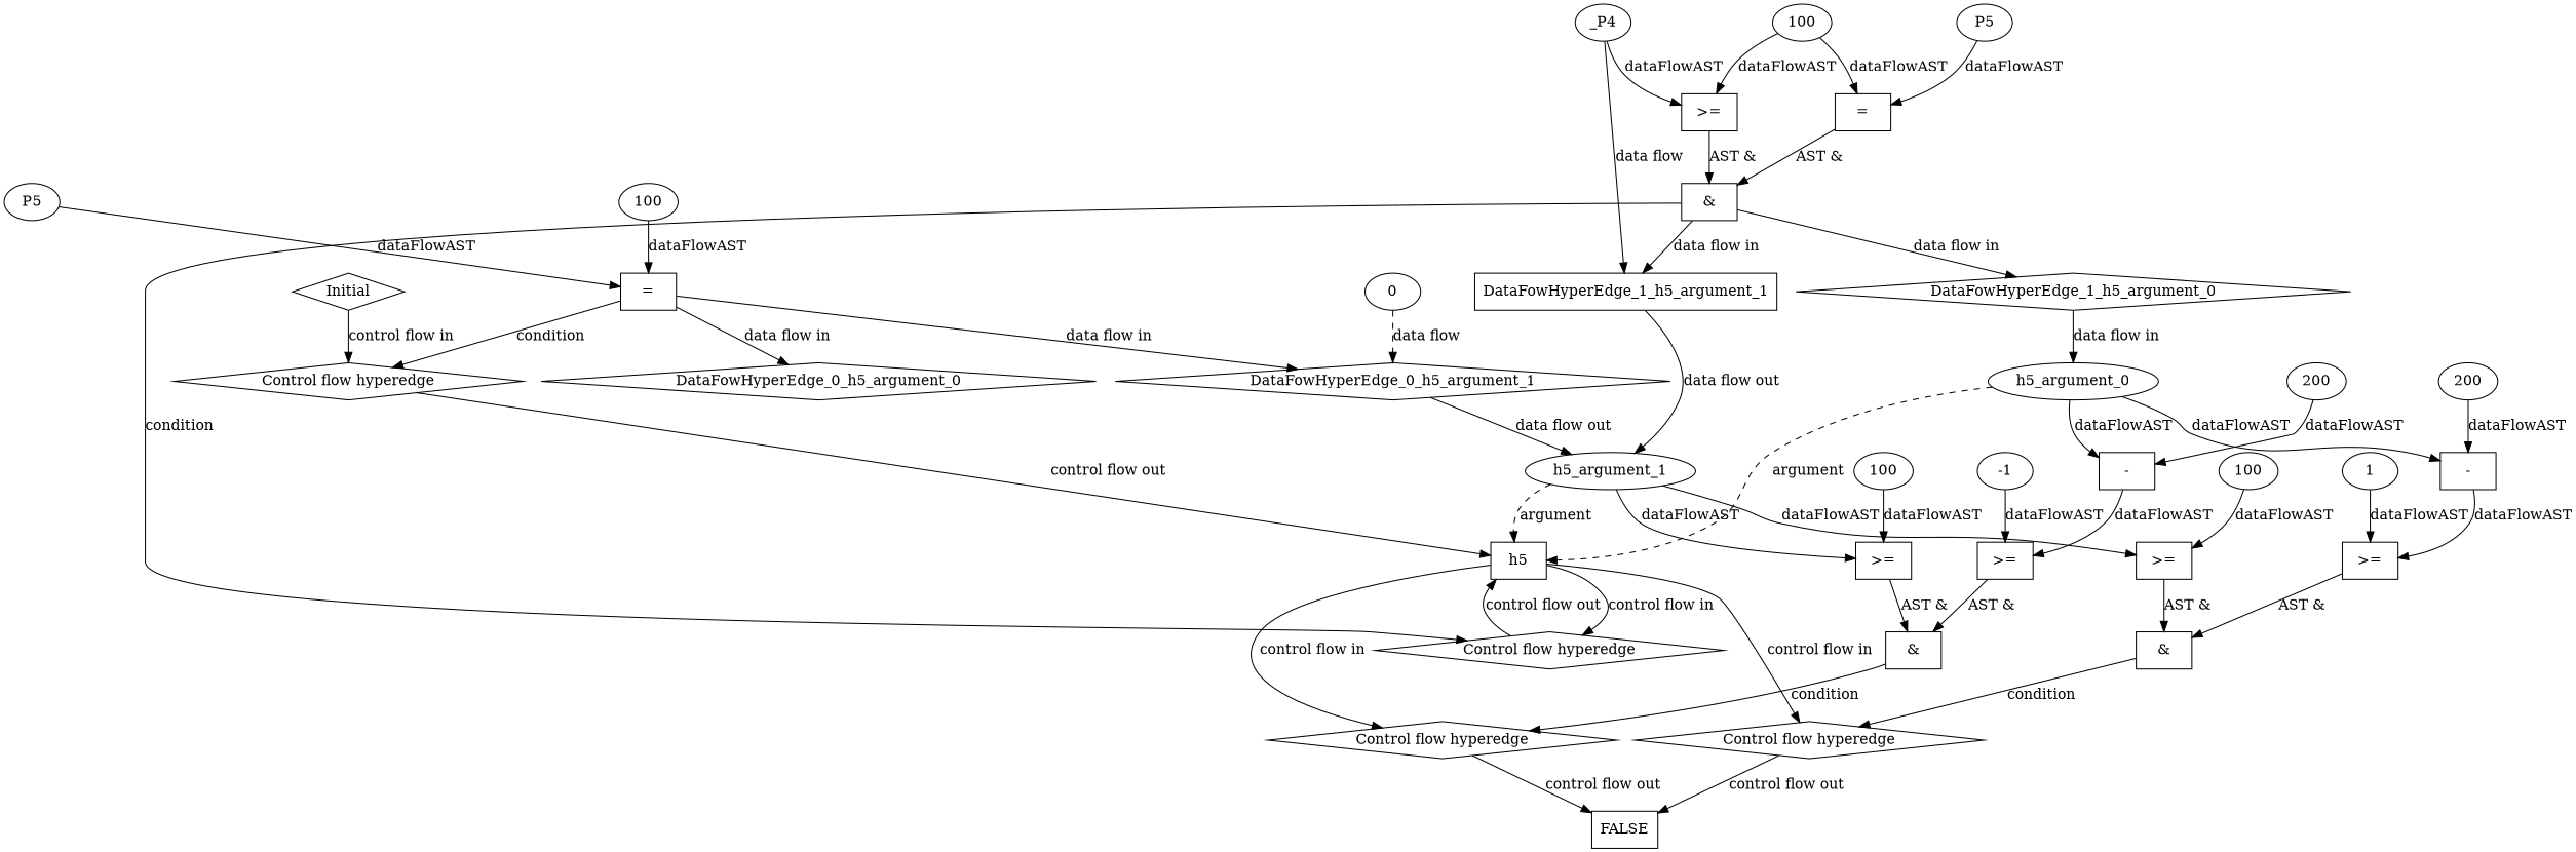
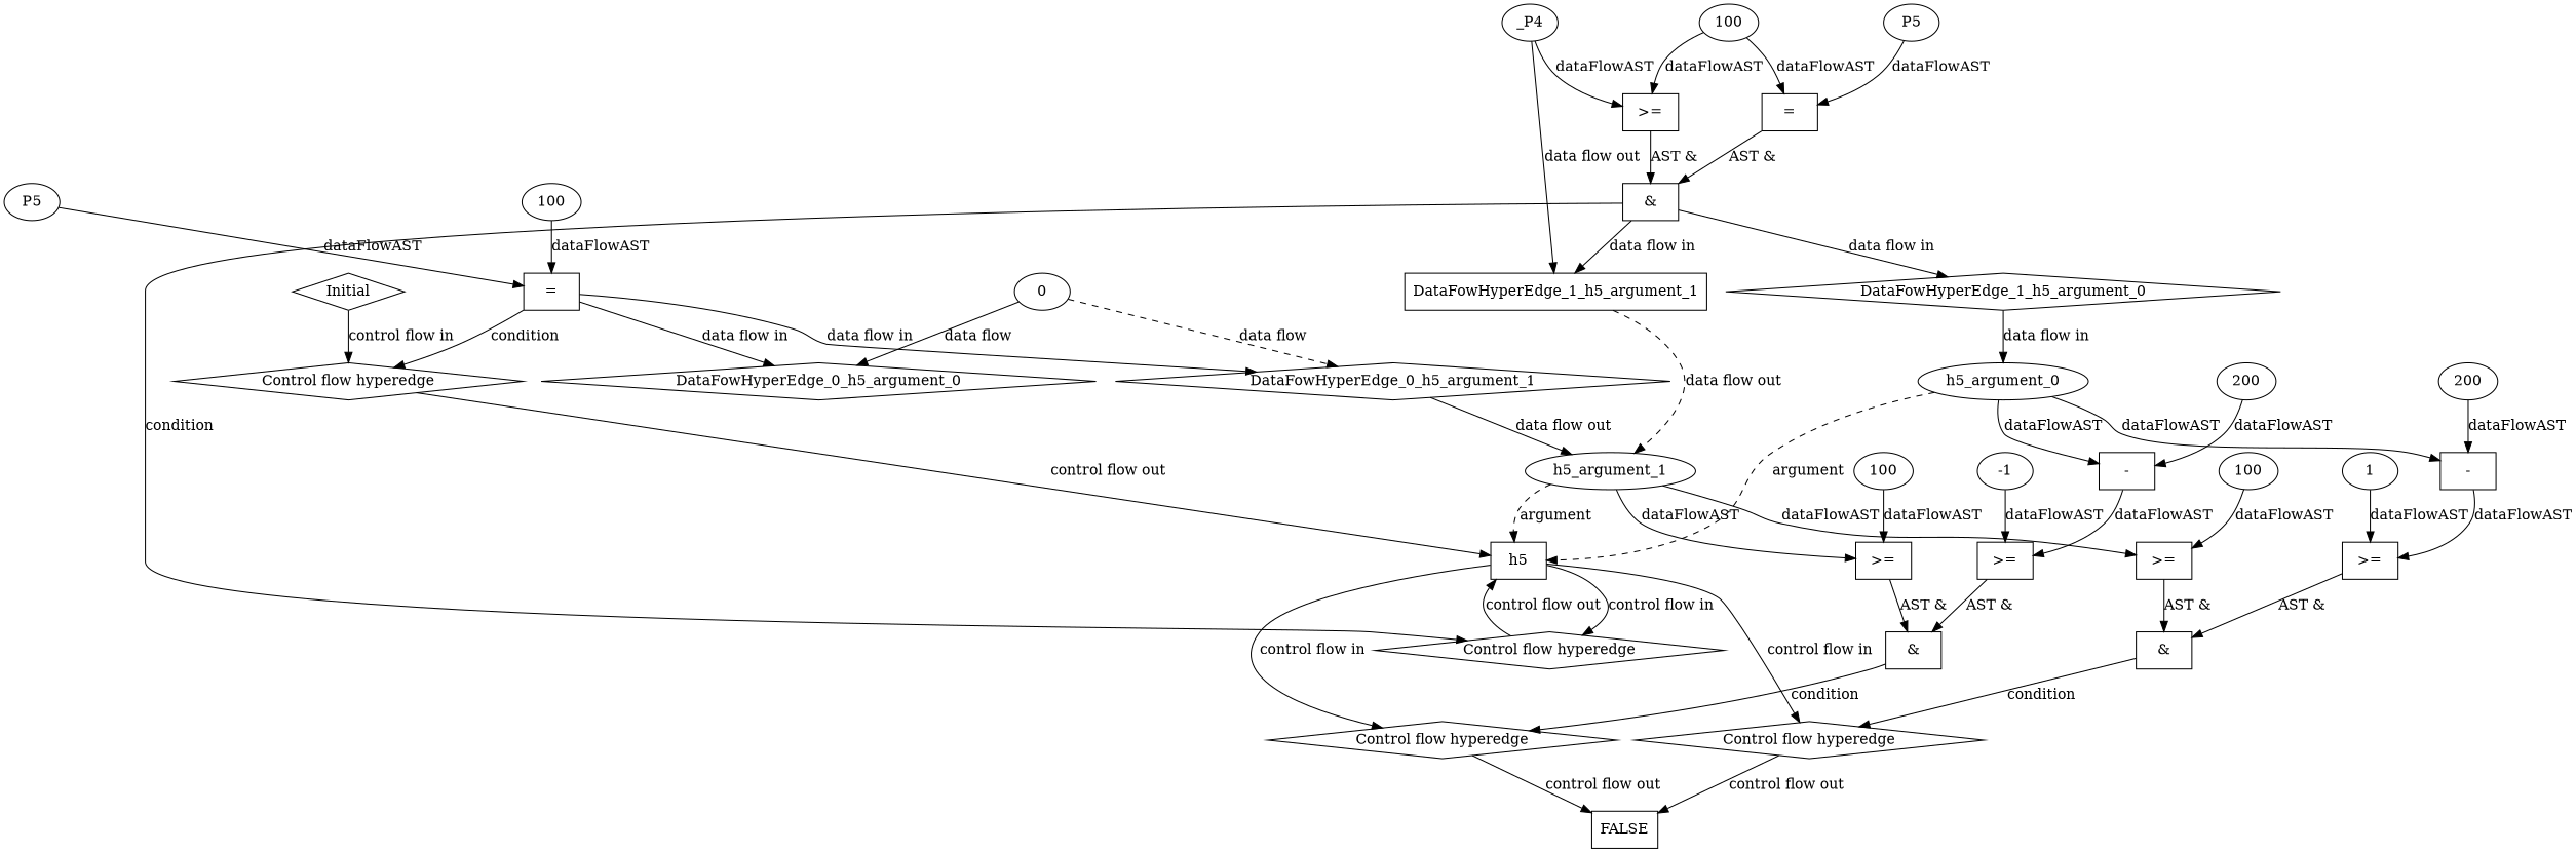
  digraph {
    node [shape=rect]
    n1 [label=h5 nodeName=h5]
    n2 [label="Control flow hyperedge" nodeName=ControlFowHyperEdge_1 shape=diamond]
    n3 [label="Control flow hyperedge" nodeName=ControlFowHyperEdge_2 shape=diamond]
    n4 [label="Control flow hyperedge" nodeName=ControlFowHyperEdge_3 shape=diamond]
    n5 [label=FALSE nodeName=FALSE]
    n6 [label=Initial nodeName=Initial shape=diamond]
    n7 [label="Control flow hyperedge" nodeName=ControlFowHyperEdge_0 shape=diamond]
    n8 [label=h5_argument_0 nodeName=argument0 shape=oval]
    n9 [label="-" nodeName=xxxFALSE___h5_2xxxguard_0_node_2]
    n10 [label="-" nodeName=xxxFALSE___h5_3xxxguard_0_node_1]
    n11 [label=">=" nodeName=xxxFALSE___h5_2xxxguard_0_node_0]
    n12 [label=">=" nodeName=xxxFALSE___h5_3xxxguard_0_node_0]
    n13 [label=h5_argument_1 nodeName=argument1 shape=oval]
    n14 [label=">=" nodeName=xxxFALSE___h5_2xxxguard1_node_0]
    n15 [label=">=" nodeName=xxxFALSE___h5_3xxxguard1_node_0]
    n16 [label="&" nodeName=xxxFALSE___h5_2xxx_and]
    n17 [label="&" nodeName=xxxFALSE___h5_3xxx_and]
    n18 [label="=" nodeName=xxxh5___Initial_0xxxguard_0_node_0]
    n19 [label=DataFowHyperEdge_0_h5_argument_0 nodeName=DataFowHyperEdge_0_h5_argument_0 shape=diamond]
    n20 [label=DataFowHyperEdge_0_h5_argument_1 nodeName=DataFowHyperEdge_0_h5_argument_1 shape=diamond]
    n21 [label=P5 nodeName=xxxh5___Initial_0xxxguard_0_node_1 shape=""]
    n22 [label=100 nodeName=xxxh5___Initial_0xxxguard_0_node_2 shape=""]
    n23 [label=0 nodeName=xxxh5___Initial_0xxxdataFlow_0_node_0 shape=""]
    n24 [label="&" nodeName=xxxh5___h5_1xxx_and]
    n25 [label=DataFowHyperEdge_1_h5_argument_1 nodeName=DataFowHyperEdge_1_h5_argument_1 shape=box]
    n26 [label=DataFowHyperEdge_1_h5_argument_0 nodeName=DataFowHyperEdge_1_h5_argument_0 shape=diamond]
    n27 [label=">=" nodeName=xxxh5___h5_1xxxguard_0_node_0]
    n28 [label=100 nodeName=xxxh5___h5_1xxxguard_0_node_1 shape=""]
    n29 [label="=" nodeName=xxxh5___h5_1xxxguard1_node_0]
    n30 [label=_P4 nodeName=xxxh5___h5_1xxxdataFlow_0_node_0 shape=""]
    n31 [label=P5 nodeName=xxxh5___h5_1xxxguard1_node_1 shape=""]
    n32 [label=-1 nodeName=xxxFALSE___h5_2xxxguard_0_node_1 shape=""]
    n33 [label=200 nodeName=xxxFALSE___h5_2xxxguard_0_node_4 shape=""]
    n34 [label=100 nodeName=xxxFALSE___h5_2xxxguard1_node_2 shape=""]
    n35 [label=200 nodeName=xxxFALSE___h5_3xxxguard_0_node_3 shape=""]
    n36 [label=1 nodeName=xxxFALSE___h5_3xxxguard_0_node_4 shape=""]
    n37 [label=100 nodeName=xxxFALSE___h5_3xxxguard1_node_2 shape=""]
    n1 -> n2 [label="control flow in"]
    n1 -> n3 [label="control flow in"]
    n1 -> n4 [label="control flow in"]
    n2 -> n1 [label="control flow out"]
    n3 -> n5 [label="control flow out"]
    n4 -> n5 [label="control flow out"]
    n6 -> n7 [label="control flow in"]
    n7 -> n1 [label="control flow out"]
    n8 -> n1 [label=argument style=dashed]
    n8 -> n9 [label=dataFlowAST]
    n8 -> n10 [label=dataFlowAST]
    n9 -> n11 [label=dataFlowAST]
    n10 -> n12 [label=dataFlowAST]
    n11 -> n16 [label="AST &"]
    n12 -> n17 [label="AST &"]
    n13 -> n1 [label=argument style=dashed]
    n13 -> n14 [label=dataFlowAST]
    n13 -> n15 [label=dataFlowAST]
    n14 -> n16 [label="AST &"]
    n15 -> n17 [label="AST &"]
    n16 -> n3 [label=condition]
    n17 -> n4 [label=condition]
    n18 -> n7 [label=condition]
    n18 -> n19 [label="data flow in"]
    n18 -> n20 [label="data flow in"]
    n20 -> n13 [label="data flow out"]
    n21 -> n18 [label=dataFlowAST]
    n22 -> n18 [label=dataFlowAST]
+   n23 -> n19 [label="data flow"]
    n23 -> n20 [label="data flow" style=dashed]
    n24 -> n2 [label=condition]
    n24 -> n25 [label="data flow in"]
    n24 -> n26 [label="data flow in"]
-   n25 -> n13 [label="data flow out"]
+   n25 -> n13 [label="data flow out" style=dashed]
    n26 -> n8 [label="data flow in"]
    n27 -> n24 [label="AST &"]
    n28 -> n27 [label=dataFlowAST]
    n28 -> n29 [label=dataFlowAST]
    n29 -> n24 [label="AST &"]
-   n30 -> n25 [label="data flow"]
+   n30 -> n25 [label="data flow out"]
    n30 -> n27 [label=dataFlowAST]
    n31 -> n29 [label=dataFlowAST]
    n32 -> n11 [label=dataFlowAST]
    n33 -> n9 [label=dataFlowAST]
    n34 -> n14 [label=dataFlowAST]
    n35 -> n10 [label=dataFlowAST]
    n36 -> n12 [label=dataFlowAST]
    n37 -> n15 [label=dataFlowAST]
  }
